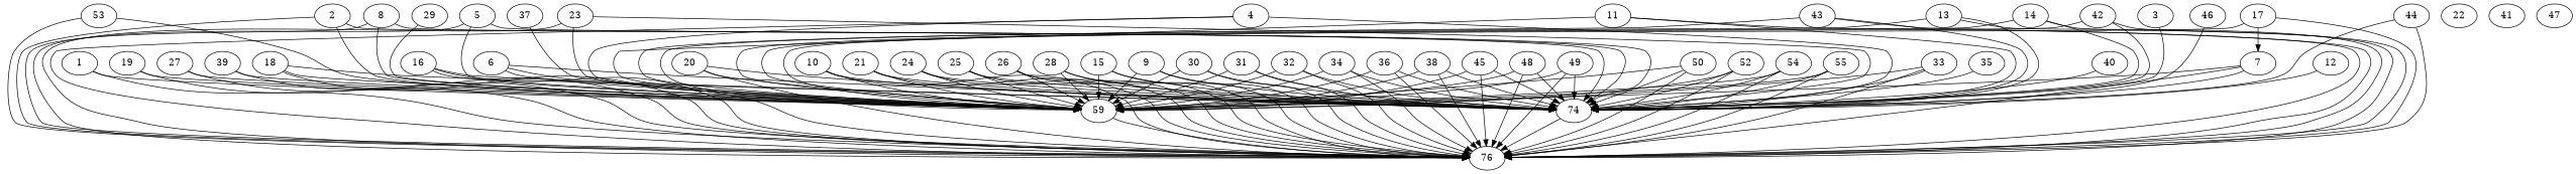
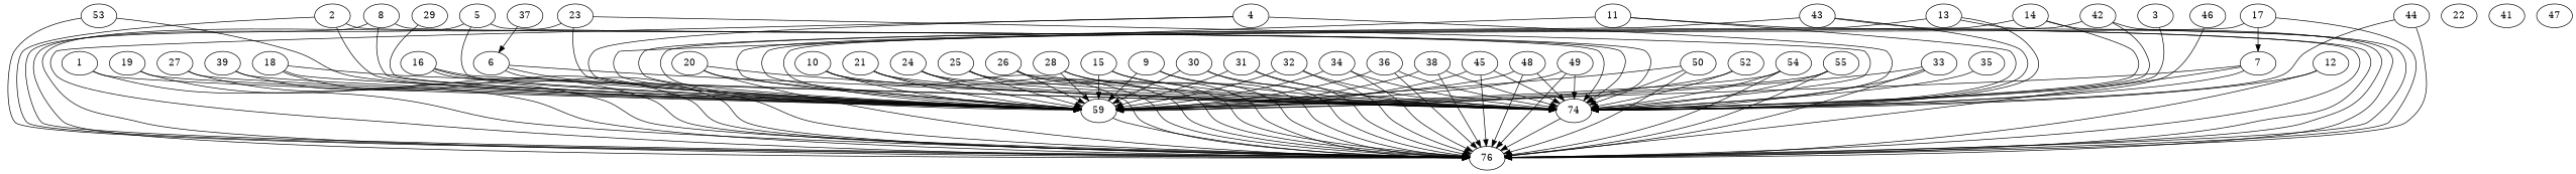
  strict digraph {
    node [activation_type=NullActivation neuron_type=INPT]
    edge [parameters="[1.5 0 0 0 0 0 0 0]" recurrent=false]
    1 [neuron_type=BIAS]
    n2 [activation_type=SigmoidBipolarActivation label=76 neuron_type=OUTP]
    59 [activation_type=SigmoidSteepenedActivation neuron_type=HIDN]
    2
    74 [activation_type=SigmoidSteepenedActivation neuron_type=HIDN]
    3
    4
    5
    6
    7
    8
    9
    10
    11
    12
    13
    14
    15
    16
    17
    18
    19
    20
    21
    22
    23
    24
    25
    26
    27
    28
    29
    30
    31
    32
    33
    34
    35
    36
    37
    38
    39
-   40
    41
    42
    43
    44
    45
    46
    47
    48
    49
    50
    52
    53
    54
    55
    1 -> n2 [parameters="[0.1 0 0 0 0 0 0 0]" weight=2.906571]
    1 -> 59 [parameters="[1.3 0 0 0 0 0 0 0]" weight=3.200762]
    59 -> n2 [weight=2.732069]
    2 -> n2 [parameters="[1.401452852537805 0 0 0 0 0 0 0]" weight=-6.007428]
    2 -> 59 [parameters="[0.7 0 0 0 0 0 0 0]" weight=0.726565]
    2 -> 74 [parameters="[0.1 0 0 0 0 0 0 0]" weight=-1.492449]
    74 -> n2 [weight=-2.650915]
    3 -> 74 [parameters="[0.5 0 0 0 0 0 0 0]" weight=-2.339638]
    4 -> n2 [parameters="[0.1 0 0 0 0 0 0 0]" weight=-3.781927]
    4 -> 59 [weight=-0.745226]
    4 -> 74 [parameters="[0.5 0 0 0 0 0 0 0]" weight=-3.091817]
    5 -> n2 [parameters="[0.5 0 0 0 0 0 0 0]" weight=-1.303550]
    5 -> 59 [parameters="[0.8 0 0 0 0 0 0 0]" weight=-0.287929]
    5 -> 74 [parameters="[0.2 0 0 0 0 0 0 0]" weight=-1.940354]
    6 -> n2 [parameters="[0.9 0 0 0 0 0 0 0]" weight=1.309932]
    6 -> 59 [weight=-1.108471]
    6 -> 74 [parameters="[0.1 0 0 0 0 0 0 0]" weight=13.224561]
    7 -> n2 [parameters="[0.2 0 0 0 0 0 0 0]" weight=1.464744]
    7 -> 59 [parameters="[0.5 0 0 0 0 0 0 0]" weight=7.150340]
    7 -> 74 [parameters="[1.4 0 0 0 0 0 0 0]" weight=2.600141]
    8 -> n2 [parameters="[1.2 0 0 0 0 0 0 0]" weight=-2.682255]
    8 -> 59 [parameters="[0.9 0 0 0 0 0 0 0]" weight=-1.831562]
    8 -> 74 [parameters="[1.4 0 0 0 0 0 0 0]" weight=-0.781874]
    9 -> n2 [parameters="[0.5 0 0 0 0 0 0 0]" weight=-3.783638]
    9 -> 59 [parameters="[1.4 0 0 0 0 0 0 0]" weight=1.130645]
    9 -> 74 [parameters="[0.3 0 0 0 0 0 0 0]" weight=0.990089]
    10 -> n2 [parameters="[0.6 0 0 0 0 0 0 0]" weight=-7.553849]
    10 -> 59 [parameters="[1.3 0 0 0 0 0 0 0]" weight=3.468734]
    10 -> 74 [parameters="[0.3 0 0 0 0 0 0 0]" weight=-5.875034]
    11 -> n2 [parameters="[1.4 0 0 0 0 0 0 0]" weight=0.699817]
    11 -> 59 [parameters="[0.1 0 0 0 0 0 0 0]" weight=0.582968]
    11 -> 74 [parameters="[0.9 0 0 0 0 0 0 0]" weight=-5.451685]
    12 -> 74 [parameters="[1.3 0 0 0 0 0 0 0]" weight=3.070916]
    13 -> n2 [parameters="[0.2 0 0 0 0 0 0 0]" weight=0.620355]
    13 -> 59 [parameters="[0.7 0 0 0 0 0 0 0]" weight=-7.242776]
    13 -> 74 [parameters="[0.2 0 0 0 0 0 0 0]" weight=-9.030847]
    14 -> n2 [parameters="[1.3 0 0 0 0 0 0 0]" weight=-0.058820]
    14 -> 59 [parameters="[1.1 0 0 0 0 0 0 0]" weight=-1.471912]
    14 -> 74 [parameters="[1.401452852537805 0 0 0 0 0 0 0]" weight=-5.384961]
    15 -> n2 [parameters="[0.9 0 0 0 0 0 0 0]" weight=7.136380]
    15 -> 59 [parameters="[0.1 0 0 0 0 0 0 0]" weight=6.490086]
    15 -> 74 [parameters="[0.9 0 0 0 0 0 0 0]" weight=5.204333]
    16 -> n2 [parameters="[1.4 0 0 0 0 0 0 0]" weight=6.001817]
    16 -> 59 [parameters="[0.3 0 0 0 0 0 0 0]" weight=-7.044344]
    16 -> 74 [parameters="[1.3 0 0 0 0 0 0 0]" weight=-4.862229]
    17 -> n2 [parameters="[1.401452852537805 0 0 0 0 0 0 0]" weight=1.870538]
    17 -> 59 [weight=-2.575673]
    17 -> 7 [weight=7.309452]
    18 -> n2 [parameters="[0.7 0 0 0 0 0 0 0]" weight=-5.522259]
    18 -> 59 [weight=-2.826005]
    18 -> 74 [parameters="[1.401452852537805 0 0 0 0 0 0 0]" weight=5.170277]
    19 -> n2 [parameters="[0.9 0 0 0 0 0 0 0]" weight=-2.149261]
    19 -> 59 [parameters="[1.401452852537805 0 0 0 0 0 0 0]" weight=3.096408]
    20 -> n2 [parameters="[0.5 0 0 0 0 0 0 0]" weight=4.232665]
    20 -> 59 [parameters="[0.8 0 0 0 0 0 0 0]" weight=-0.587683]
    20 -> 74 [parameters="[1.2 0 0 0 0 0 0 0]" weight=0.662859]
    21 -> n2 [parameters="[1.2 0 0 0 0 0 0 0]" weight=7.499633]
    21 -> 59 [parameters="[1.2 0 0 0 0 0 0 0]" weight=-9.361278]
    21 -> 74 [parameters="[0.9 0 0 0 0 0 0 0]" weight=-9.639913]
    23 -> n2 [weight=-0.604389]
    23 -> 59 [weight=-2.503765]
    23 -> 74 [weight=0.923393]
    24 -> n2 [parameters="[0.8 0 0 0 0 0 0 0]" weight=5.292435]
    24 -> 59 [parameters="[1.401452852537805 0 0 0 0 0 0 0]" weight=6.220748]
    24 -> 74 [parameters="[0.6 0 0 0 0 0 0 0]" weight=-11.332893]
    25 -> n2 [parameters="[1.4 0 0 0 0 0 0 0]" weight=11.675566]
    25 -> 59 [parameters="[0.7 0 0 0 0 0 0 0]" weight=-11.310530]
    25 -> 74 [parameters="[1.2 0 0 0 0 0 0 0]" weight=-0.806589]
    26 -> n2 [weight=-0.414444]
    26 -> 59 [parameters="[0.1 0 0 0 0 0 0 0]" weight=-0.630946]
    26 -> 74 [parameters="[0.6 0 0 0 0 0 0 0]" weight=1.376279]
    27 -> n2 [parameters="[1.401452852537805 0 0 0 0 0 0 0]" weight=-3.303978]
    27 -> 59 [parameters="[1.1 0 0 0 0 0 0 0]" weight=2.246799]
    28 -> n2 [parameters="[0.7 0 0 0 0 0 0 0]" weight=3.354466]
    28 -> 59 [parameters="[0.8 0 0 0 0 0 0 0]" weight=1.518358]
    28 -> 74 [parameters="[0.8 0 0 0 0 0 0 0]" weight=-4.169135]
    29 -> 59 [parameters="[0.2 0 0 0 0 0 0 0]" weight=-3.423789]
    30 -> n2 [parameters="[0.8 0 0 0 0 0 0 0]" weight=0.097075]
    30 -> 59 [parameters="[1.4 0 0 0 0 0 0 0]" weight=12.914864]
    30 -> 74 [parameters="[0.1 0 0 0 0 0 0 0]" weight=3.529270]
    31 -> n2 [parameters="[0.2 0 0 0 0 0 0 0]" weight=4.917546]
    31 -> 59 [parameters="[0.3 0 0 0 0 0 0 0]" weight=-2.098384]
    31 -> 74 [weight=-0.967523]
    32 -> n2 [parameters="[0.8 0 0 0 0 0 0 0]" weight=0.934968]
    32 -> 59 [parameters="[0.3 0 0 0 0 0 0 0]" weight=4.307882]
    32 -> 74 [parameters="[0.2 0 0 0 0 0 0 0]" weight=3.046723]
    33 -> n2 [parameters="[0.6 0 0 0 0 0 0 0]" weight=-1.309827]
    33 -> 59 [parameters="[1.3 0 0 0 0 0 0 0]" weight=2.792458]
    33 -> 74 [parameters="[0.2 0 0 0 0 0 0 0]" weight=1.015600]
    34 -> n2 [parameters="[1 0 0 0 0 0 0 0]" weight=4.896821]
    34 -> 59 [parameters="[0.6 0 0 0 0 0 0 0]" weight=1.986973]
    34 -> 74 [parameters="[0.5 0 0 0 0 0 0 0]" weight=5.245281]
    35 -> 74 [parameters="[0.5 0 0 0 0 0 0 0]" weight=2.107809]
    36 -> n2 [parameters="[0.1 0 0 0 0 0 0 0]" weight=3.911191]
    36 -> 59 [parameters="[0.1 0 0 0 0 0 0 0]" weight=0.245439]
    36 -> 74 [parameters="[1.3 0 0 0 0 0 0 0]" weight=4.942423]
-   37 -> 59 [parameters="[0.3 0 0 0 0 0 0 0]" weight=3.248903]
+   37 -> 6 [parameters="[0.3 0 0 0 0 0 0 0]" weight=3.248903]
    38 -> n2 [parameters="[1 0 0 0 0 0 0 0]" weight=3.273647]
    38 -> 59 [parameters="[1.401452852537805 0 0 0 0 0 0 0]" weight=1.870181]
    38 -> 74 [parameters="[0.7 0 0 0 0 0 0 0]" weight=0.772180]
    39 -> n2 [parameters="[1.401452852537805 0 0 0 0 0 0 0]" weight=4.993604]
    39 -> 59 [weight=2.085856]
-   40 -> 74 [parameters="[0.7 0 0 0 0 0 0 0]" weight=1.254540]
    42 -> n2 [parameters="[0.8 0 0 0 0 0 0 0]" weight=-0.752017]
    42 -> 59 [weight=-2.659642]
    42 -> 74 [parameters="[1.1 0 0 0 0 0 0 0]" weight=0.709437]
    43 -> n2 [parameters="[0.9 0 0 0 0 0 0 0]" weight=-0.973033]
    43 -> 59 [parameters="[1.3 0 0 0 0 0 0 0]" weight=-0.362266]
    43 -> 74 [parameters="[0.1 0 0 0 0 0 0 0]" weight=-4.642309]
    44 -> n2 [parameters="[0.8 0 0 0 0 0 0 0]" weight=-1.931971]
    44 -> 74 [parameters="[1.401452852537805 0 0 0 0 0 0 0]" weight=-0.568401]
    45 -> n2 [parameters="[1.401452852537805 0 0 0 0 0 0 0]" weight=7.860317]
    45 -> 59 [parameters="[1.2 0 0 0 0 0 0 0]" weight=-10.738605]
    45 -> 74 [parameters="[1.401452852537805 0 0 0 0 0 0 0]" weight=-1.985984]
    46 -> 74 [parameters="[0.5 0 0 0 0 0 0 0]" weight=-4.920863]
    48 -> n2 [parameters="[0.9 0 0 0 0 0 0 0]" weight=-1.552854]
    48 -> 59 [parameters="[0.7 0 0 0 0 0 0 0]" weight=8.522980]
    48 -> 74 [parameters="[1.401452852537805 0 0 0 0 0 0 0]" weight=-4.442505]
    49 -> n2 [parameters="[1 0 0 0 0 0 0 0]" weight=-1.705363]
    49 -> 59 [parameters="[0.5 0 0 0 0 0 0 0]" weight=1.138493]
    49 -> 74 [parameters="[0.2 0 0 0 0 0 0 0]" weight=-8.152007]
    50 -> n2 [parameters="[1.3 0 0 0 0 0 0 0]" weight=6.352003]
    50 -> 59 [parameters="[0.8 0 0 0 0 0 0 0]" weight=8.597013]
    50 -> 74 [parameters="[0.2 0 0 0 0 0 0 0]" weight=-6.574693]
-   52 -> n2 [parameters="[0.7 0 0 0 0 0 0 0]" weight=25.269779]
+   12 -> n2 [parameters="[0.7 0 0 0 0 0 0 0]" weight=25.269779]
    52 -> 59 [parameters="[1.4 0 0 0 0 0 0 0]" weight=-1.298573]
    52 -> 74 [parameters="[0.6 0 0 0 0 0 0 0]" weight=-2.560398]
    53 -> n2 [parameters="[1 0 0 0 0 0 0 0]" weight=-4.290353]
    53 -> 59 [parameters="[0.3 0 0 0 0 0 0 0]" weight=-3.508728]
    54 -> n2 [parameters="[0.6 0 0 0 0 0 0 0]" weight=-0.073061]
    54 -> 59 [parameters="[1.1 0 0 0 0 0 0 0]" weight=-5.264617]
    54 -> 74 [parameters="[0.3 0 0 0 0 0 0 0]" weight=7.756520]
    55 -> n2 [parameters="[0.1 0 0 0 0 0 0 0]" weight=13.523594]
    55 -> 59 [parameters="[1.2 0 0 0 0 0 0 0]" weight=1.472704]
    55 -> 74 [parameters="[1.4 0 0 0 0 0 0 0]" weight=1.691511]
  }
